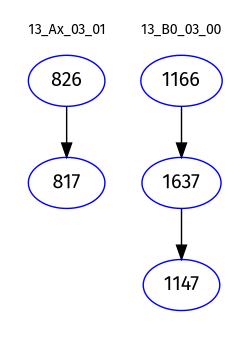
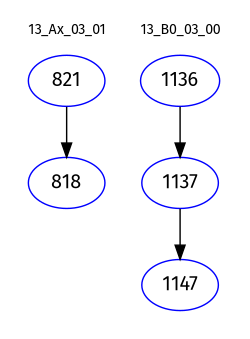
  digraph {
    fontname="Fira Sans"
    node [color=blue fontname="Fira Sans"]
    edge [color=black fontname="Fira Sans"]
-   n1 [label=826]
-   n2 [label=817]
-   n3 [label=1166]
-   n4 [label=1637]
+   n1 [label=821]
+   n2 [label=818]
+   n3 [label=1136]
+   n4 [label=1137]
    n5 [label=1147]
    subgraph cluster_1 {
      color=white
      fontsize=10
      label="13_Ax_03_01"
      n1
      n2
    }
    subgraph cluster_2 {
      color=white
      fontsize=10
      label="13_B0_03_00"
      n3
      n4
      n5
    }
    n1 -> n2
    n3 -> n4
    n4 -> n5
  }
